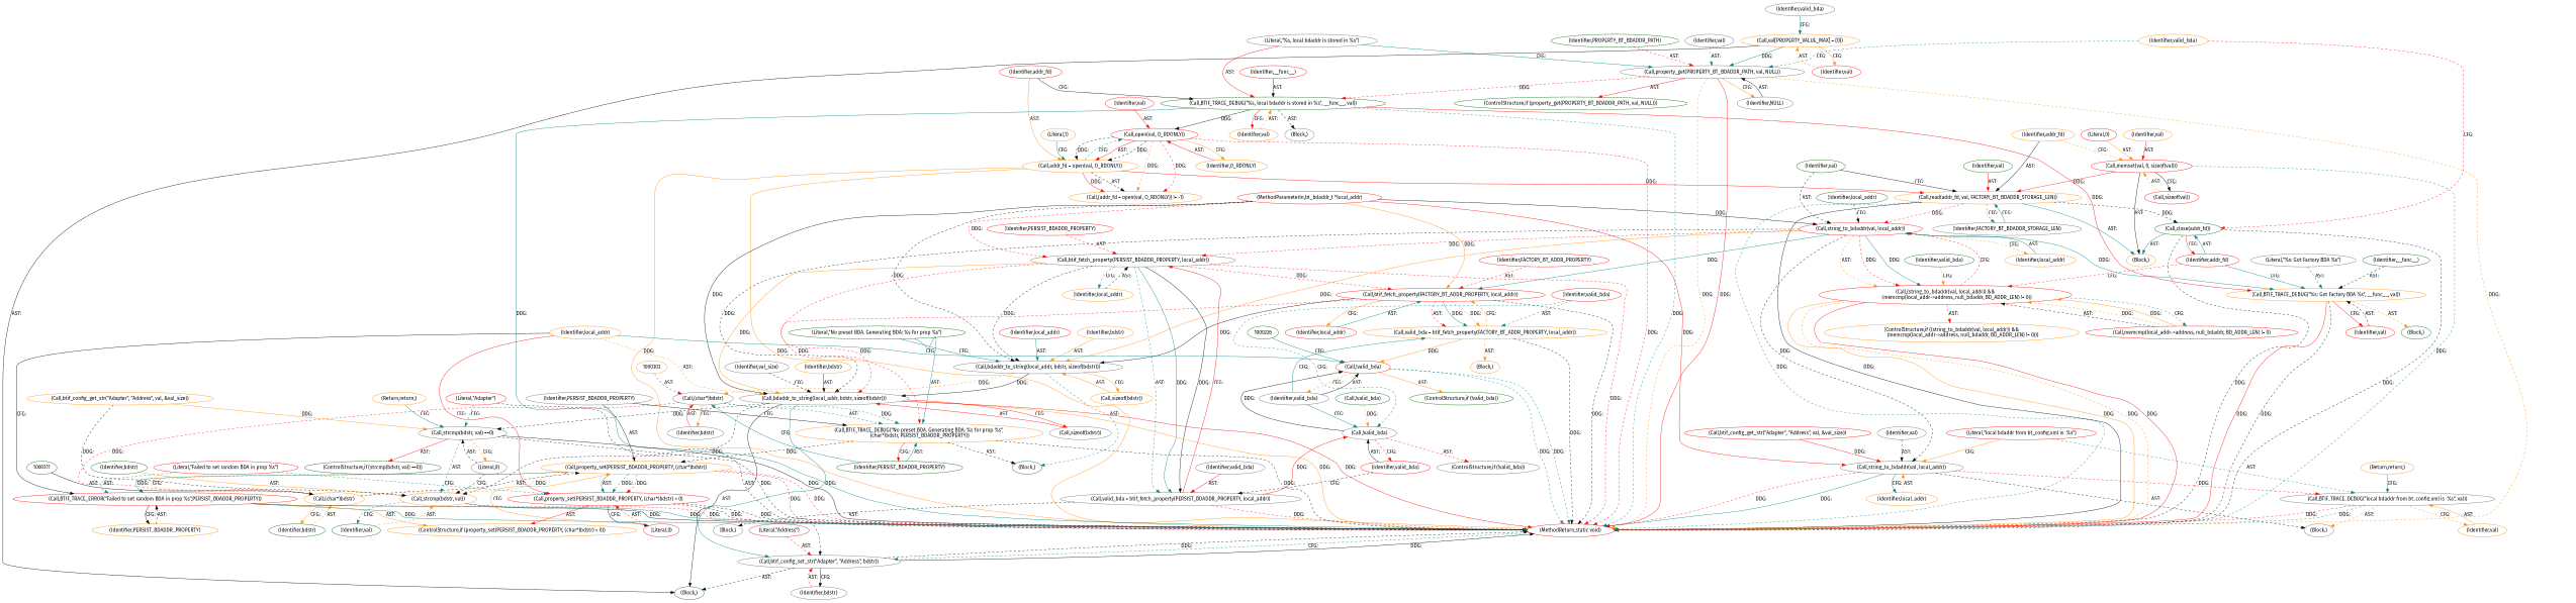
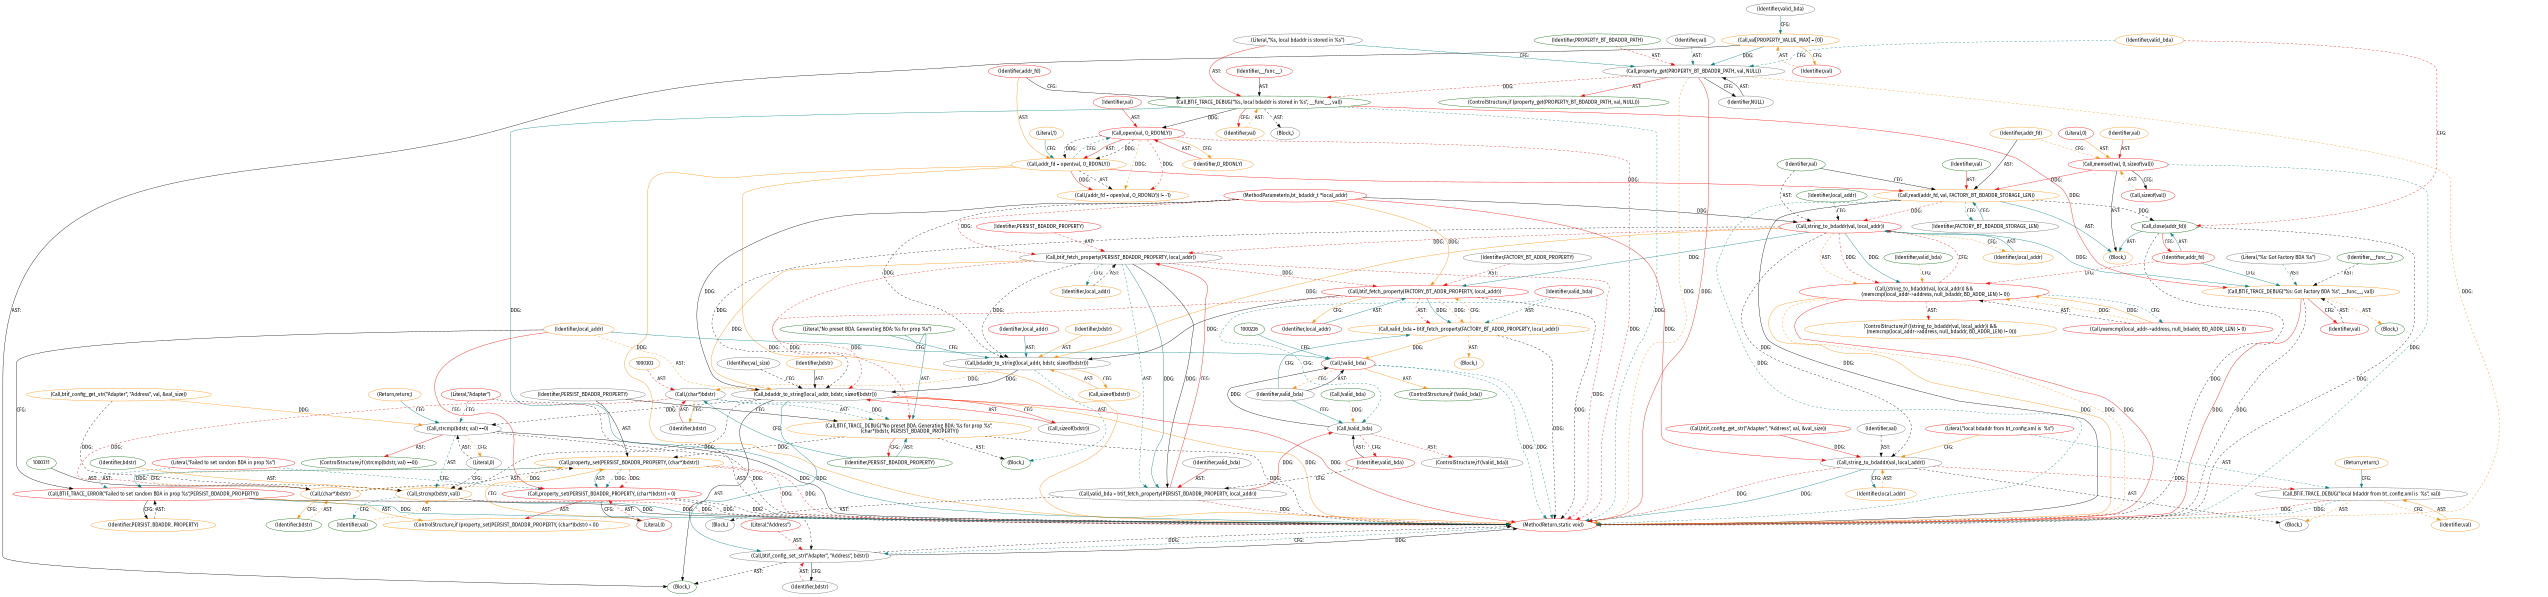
  digraph {
    fontname="Fira Sans"
    node [color=darkorange fontname="Fira Sans"]
    edge [color=black fontname="Fira Sans" style=dashed]
    n1 [label="(Call,read(addr_fd, val, FACTORY_BT_BDADDR_STORAGE_LEN))"]
    n2 [color=red label="(Call,string_to_bdaddr(val, local_addr))"]
    n3 [color=darkgreen label="(Call,close(addr_fd))"]
    n4 [color=gray40 label="(Identifier,FACTORY_BT_BDADDR_STORAGE_LEN)"]
    n5 [color=red label="(MethodReturn,static void)"]
    n6 [label="(Block,)"]
    n7 [label="(Call,BTIF_TRACE_DEBUG(\"%s: Got Factory BDA %s\", __func__, val))"]
    n8 [color=red label="(Call,(string_to_bdaddr(val, local_addr)) &&\n                 (memcmp(local_addr->address, null_bdaddr, BD_ADDR_LEN) != 0))"]
    n9 [color=gray40 label="(Call,string_to_bdaddr(val, local_addr))"]
    n10 [color=gray40 label="(Call,btif_fetch_property(PERSIST_BDADDR_PROPERTY, local_addr))"]
    n11 [color=red label="(Call,btif_fetch_property(FACTORY_BT_ADDR_PROPERTY, local_addr))"]
    n12 [color=gray40 label="(Call,bdaddr_to_string(local_addr, bdstr, sizeof(bdstr)))"]
    n13 [color=gray40 label="(Call,bdaddr_to_string(local_addr, bdstr, sizeof(bdstr)))"]
    n14 [label="(Identifier,local_addr)"]
    n15 [color=red label="(Identifier,addr_fd)"]
    n16 [color=gray40 label="(Call,btif_config_set_str(\"Adapter\", \"Address\", bdstr))"]
    n17 [label="(Call,addr_fd = open(val, O_RDONLY))"]
    n18 [color=red label="(Call,open(val, O_RDONLY))"]
    n19 [label="(Call,(addr_fd = open(val, O_RDONLY)) != -1)"]
    n20 [label="(Identifier,O_RDONLY)"]
    n21 [color=darkgreen label="(Call,BTIF_TRACE_DEBUG(\"%s, local bdaddr is stored in %s\", __func__, val))"]
    n22 [label="(Identifier,val)"]
    n23 [color=gray40 label="(Block,)"]
    n24 [color=red label="(Identifier,val)"]
    n25 [color=darkgreen label="(Block,)"]
    n26 [color=gray40 label="(Call,property_get(PROPERTY_BT_BDADDR_PATH, val, NULL))"]
    n27 [color=gray40 label="(Identifier,NULL)"]
    n28 [color=darkgreen label="(ControlStructure,if (property_get(PROPERTY_BT_BDADDR_PATH, val, NULL)))"]
    n29 [label="(Call,val[PROPERTY_VALUE_MAX] = {0})"]
    n30 [color=darkgreen label="(Block,)"]
    n31 [color=red label="(Identifier,val)"]
    n32 [color=red label="(Call,memset(val, 0, sizeof(val)))"]
    n33 [color=red label="(Call,sizeof(val))"]
    n34 [label="(ControlStructure,if ((string_to_bdaddr(val, local_addr)) &&\n                 (memcmp(local_addr->address, null_bdaddr, BD_ADDR_LEN) != 0)))"]
    n35 [color=red label="(Call,memcmp(local_addr->address, null_bdaddr, BD_ADDR_LEN) != 0)"]
    n36 [color=gray40 label="(Call,BTIF_TRACE_DEBUG(\"local bdaddr from bt_config.xml is  %s\", val))"]
    n37 [label="(Identifier,local_addr)"]
    n38 [color=gray40 label="(Block,)"]
    n39 [color=gray40 label="(Call,valid_bda = btif_fetch_property(PERSIST_BDADDR_PROPERTY, local_addr))"]
    n40 [label="(Call,BTIF_TRACE_DEBUG(\"No preset BDA. Generating BDA: %s for prop %s\",\n (char*)bdstr, PERSIST_BDADDR_PROPERTY))"]
    n41 [label="(Identifier,local_addr)"]
    n42 [label="(Call,valid_bda = btif_fetch_property(FACTORY_BT_ADDR_PROPERTY, local_addr))"]
    n43 [color=red label="(Identifier,local_addr)"]
    n44 [color=gray40 label="(Call,(char*)bdstr)"]
    n45 [label="(Call,sizeof(bdstr))"]
    n46 [color=darkgreen label="(Block,)"]
    n47 [color=gray40 label="(Call,strcmp(bdstr, val) ==0)"]
    n48 [label="(Call,strcmp(bdstr, val))"]
    n49 [color=gray40 label="(Call,sizeof(bdstr))"]
    n50 [label="(Identifier,val)"]
    n51 [color=gray40 label="(Call,!valid_bda)"]
    n52 [color=gray40 label="(Block,)"]
    n53 [label="(Call,property_set(PERSIST_BDADDR_PROPERTY, (char*)bdstr))"]
    n54 [color=darkgreen label="(Identifier,PERSIST_BDADDR_PROPERTY)"]
    n55 [color=red label="(Call,!valid_bda)"]
    n56 [color=red label="(Identifier,valid_bda)"]
    n57 [color=gray40 label="(ControlStructure,if (!valid_bda))"]
    n58 [color=darkgreen label="(ControlStructure,if (!valid_bda))"]
    n59 [color=gray40 label="(Identifier,valid_bda)"]
    n60 [label="(Block,)"]
    n61 [label="(Call,(char*)bdstr)"]
    n62 [color=gray40 label="(Identifier,bdstr)"]
    n63 [color=darkgreen label="(Identifier,bdstr)"]
    n64 [color=red label="(Call,property_set(PERSIST_BDADDR_PROPERTY, (char*)bdstr) < 0)"]
    n65 [color=red label="(Call,BTIF_TRACE_ERROR(\"Failed to set random BDA in prop %s\",PERSIST_BDADDR_PROPERTY))"]
    n66 [label="(ControlStructure,if (property_set(PERSIST_BDADDR_PROPERTY, (char*)bdstr) < 0))"]
    n67 [color=red label="(Literal,0)"]
    n68 [label="(Identifier,PERSIST_BDADDR_PROPERTY)"]
    n69 [color=darkgreen label="(ControlStructure,if (strcmp(bdstr, val) ==0))"]
    n70 [color=gray40 label="(Literal,0)"]
    n71 [color=darkgreen label="(Identifier,val)"]
    n72 [color=gray40 label="(Identifier,bdstr)"]
    n73 [color=gray40 label="(Literal,\"%s, local bdaddr is stored in %s\")"]
    n74 [color=red label="(Identifier,__func__)"]
    n75 [color=red label="(Call,btif_config_get_str(\"Adapter\", \"Address\", val, &val_size))"]
    n76 [color=darkgreen label="(Identifier,PROPERTY_BT_BDADDR_PATH)"]
    n77 [color=darkgreen label="(Literal,\"No preset BDA. Generating BDA: %s for prop %s\")"]
    n78 [color=red label="(Identifier,addr_fd)"]
    n79 [label="(Identifier,valid_bda)"]
    n80 [label="(Identifier,bdstr)"]
    n81 [color=red label="(MethodParameterIn,bt_bdaddr_t *local_addr)"]
    n82 [color=gray40 label="(Identifier,valid_bda)"]
    n83 [color=gray40 label="(Literal,\"%s: Got Factory BDA %s\")"]
    n84 [color=gray40 label="(Identifier,val_size)"]
    n85 [label="(Identifier,addr_fd)"]
    n86 [color=red label="(Literal,\"local bdaddr from bt_config.xml is  %s\")"]
-   n87 [color=red label="(Identifier,FACTORY_BT_ADDR_PROPERTY)"]
+   n87 [color=gray40 label="(Identifier,FACTORY_BT_ADDR_PROPERTY)"]
    n88 [label="(Literal,1)"]
    n89 [color=red label="(Literal,\"Address\")"]
    n90 [color=red label="(Literal,0)"]
    n91 [color=darkgreen label="(Identifier,val)"]
    n92 [color=red label="(Identifier,val)"]
    n93 [label="(Return,return;)"]
    n94 [color=gray40 label="(Identifier,PERSIST_BDADDR_PROPERTY)"]
    n95 [color=gray40 label="(Identifier,val)"]
    n96 [label="(Return,return;)"]
    n97 [color=red label="(Literal,\"Failed to set random BDA in prop %s\")"]
    n98 [color=red label="(Literal,\"Adapter\")"]
    n99 [color=darkgreen label="(Identifier,valid_bda)"]
    n100 [color=darkgreen label="(Identifier,val)"]
    n101 [color=darkgreen label="(Identifier,local_addr)"]
    n102 [label="(Identifier,val)"]
    n103 [label="(Identifier,bdstr)"]
    n104 [color=darkgreen label="(Identifier,bdstr)"]
    n105 [color=gray40 label="(Identifier,val)"]
    n106 [color=red label="(Identifier,local_addr)"]
    n107 [color=darkgreen label="(Identifier,__func__)"]
    n108 [label="(Call,btif_config_get_str(\"Adapter\", \"Address\", val, &val_size))"]
    n109 [color=red label="(Identifier,valid_bda)"]
    n110 [color=gray40 label="(Identifier,valid_bda)"]
    n111 [label="(Identifier,local_addr)"]
    n112 [color=red label="(Identifier,PERSIST_BDADDR_PROPERTY)"]
    n113 [color=darkgreen label="(Call,!valid_bda)"]
    1000226 [color=darkgreen]
    1000303
    1000311 [color=darkgreen]
    n1 -> n2 [color=red label="DDG: "]
    n1 -> n3 [label="DDG: "]
    n1 -> n4 [color=teal label="CFG: "]
    n1 -> n5 [color=teal label="DDG: "]
    n1 -> n5 [label="DDG: " style=solid]
    n1 -> n6 [color=teal label="AST: " style=solid]
    n2 -> n7 [color=teal label="DDG: " style=solid]
    n2 -> n8 [color=darkorange label="AST: "]
    n2 -> n8 [color=red label="DDG: "]
    n2 -> n8 [color=teal label="DDG: " style=solid]
    n2 -> n9 [label="DDG: "]
    n2 -> n10 [color=red label="DDG: "]
    n2 -> n11 [color=teal label="DDG: " style=solid]
    n2 -> n12 [color=darkorange label="DDG: " style=solid]
    n2 -> n13 [label="DDG: "]
    n2 -> n14 [color=darkorange label="CFG: "]
    n3 -> n5 [label="DDG: "]
    n3 -> n5 [label="DDG: "]
    n3 -> n6 [color=teal label="AST: " style=solid]
    n3 -> n15 [color=red label="CFG: " style=solid]
    n4 -> n1 [color=teal label="CFG: " style=solid]
    n5 -> n16 [color=teal label="CFG: "]
    n7 -> n5 [color=red label="DDG: " style=solid]
    n7 -> n5 [label="DDG: "]
    n7 -> n24 [color=red label="CFG: " style=solid]
    n7 -> n25 [color=darkorange label="AST: "]
    n8 -> n2 [color=red label="CFG: "]
    n8 -> n5 [color=darkorange label="DDG: " style=solid]
    n8 -> n5 [color=darkorange label="DDG: "]
    n8 -> n5 [color=red label="DDG: " style=solid]
    n8 -> n34 [color=red label="AST: "]
    n8 -> n35 [color=teal label="CFG: "]
    n9 -> n5 [color=red label="DDG: "]
    n9 -> n5 [color=teal label="DDG: " style=solid]
    n9 -> n36 [color=red label="DDG: "]
    n9 -> n37 [color=teal label="CFG: " style=solid]
    n9 -> n38 [label="AST: "]
    n10 -> n5 [color=red label="DDG: "]
    n10 -> n11 [color=red label="DDG: "]
    n10 -> n12 [label="DDG: "]
    n10 -> n13 [color=darkorange label="DDG: " style=solid]
    n10 -> n39 [color=teal label="AST: "]
    n10 -> n39 [color=teal label="DDG: " style=solid]
    n10 -> n39 [label="DDG: " style=solid]
    n10 -> n40 [color=red label="DDG: "]
    n10 -> n41 [color=teal label="CFG: "]
    n11 -> n5 [label="DDG: "]
    n11 -> n12 [label="DDG: " style=solid]
    n11 -> n13 [color=red label="DDG: "]
    n11 -> n42 [color=red label="AST: "]
    n11 -> n42 [color=teal label="DDG: " style=solid]
    n11 -> n42 [color=darkorange label="DDG: "]
    n11 -> n43 [color=darkorange label="CFG: " style=solid]
    n12 -> n13 [label="DDG: " style=solid]
    n12 -> n44 [color=darkorange label="DDG: "]
    n12 -> n45 [color=darkorange label="CFG: " style=solid]
    n12 -> n46 [color=teal label="AST: "]
    n13 -> n5 [color=darkorange label="DDG: " style=solid]
    n13 -> n5 [color=red label="DDG: " style=solid]
    n13 -> n16 [color=teal label="DDG: " style=solid]
    n13 -> n30 [label="AST: " style=solid]
    n13 -> n47 [label="DDG: "]
    n13 -> n48 [label="DDG: "]
    n13 -> n49 [color=red label="CFG: " style=solid]
    n14 -> n2 [color=teal label="AST: " style=solid]
    n15 -> n3 [color=teal label="AST: " style=solid]
    n15 -> n7 [color=teal label="CFG: " style=solid]
    n15 -> n8 [color=red label="CFG: "]
    n16 -> n5 [label="DDG: " style=solid]
    n16 -> n5 [label="DDG: "]
    n16 -> n30 [label="AST: "]
    n16 -> n72 [label="CFG: " style=solid]
    n17 -> n1 [color=red label="DDG: " style=solid]
    n17 -> n5 [color=darkorange label="DDG: " style=solid]
    n17 -> n5 [color=darkorange label="DDG: " style=solid]
    n17 -> n18 [color=teal label="CFG: "]
    n17 -> n19 [label="AST: "]
    n17 -> n19 [color=red label="DDG: " style=solid]
    n18 -> n5 [color=red label="DDG: "]
    n18 -> n17 [color=red label="AST: " style=solid]
    n18 -> n17 [label="DDG: "]
    n18 -> n17 [label="DDG: "]
    n18 -> n19 [color=darkorange label="DDG: "]
    n18 -> n19 [color=red label="DDG: "]
    n18 -> n20 [color=darkorange label="CFG: " style=solid]
    n20 -> n18 [color=red label="AST: " style=solid]
    n21 -> n5 [color=teal label="DDG: "]
    n21 -> n5 [color=teal label="DDG: " style=solid]
    n21 -> n7 [color=red label="DDG: " style=solid]
    n21 -> n18 [label="DDG: " style=solid]
    n21 -> n22 [color=red label="CFG: " style=solid]
    n21 -> n23 [label="AST: "]
    n22 -> n21 [color=darkorange label="AST: "]
    n24 -> n7 [label="AST: "]
    n26 -> n5 [color=darkorange label="DDG: "]
    n26 -> n5 [color=red label="DDG: " style=solid]
    n26 -> n5 [color=darkorange label="DDG: "]
    n26 -> n21 [color=red label="DDG: "]
-   n26 -> n27 [color=darkorange label="CFG: " style=solid]
+   n26 -> n27 [label="CFG: " style=solid]
    n26 -> n28 [color=red label="AST: " style=solid]
    n27 -> n26 [label="AST: " style=solid]
    n29 -> n26 [color=teal label="DDG: " style=solid]
    n29 -> n30 [label="AST: " style=solid]
    n29 -> n31 [color=darkorange label="CFG: " style=solid]
    n31 -> n29 [color=darkorange label="AST: "]
    n32 -> n1 [color=red label="DDG: " style=solid]
    n32 -> n5 [color=teal label="DDG: "]
    n32 -> n6 [label="AST: " style=solid]
    n32 -> n33 [label="CFG: " style=solid]
    n33 -> n32 [color=darkorange label="AST: "]
    n35 -> n8 [label="AST: "]
    n35 -> n8 [color=darkorange label="DDG: "]
    n35 -> n8 [color=darkorange label="DDG: " style=solid]
    n36 -> n5 [color=red label="DDG: "]
    n36 -> n5 [color=teal label="DDG: "]
    n36 -> n38 [color=darkorange label="AST: "]
    n36 -> n50 [color=darkorange label="CFG: "]
    n37 -> n9 [color=darkorange label="AST: "]
    n39 -> n5 [color=red label="DDG: "]
    n39 -> n10 [color=red label="CFG: " style=solid]
    n39 -> n51 [color=red label="DDG: " style=solid]
    n39 -> n52 [label="AST: "]
    n40 -> n5 [label="DDG: "]
    n40 -> n46 [label="AST: "]
    n40 -> n53 [label="DDG: "]
    n40 -> n54 [color=red label="CFG: " style=solid]
    n41 -> n10 [label="AST: "]
    n42 -> n5 [label="DDG: "]
    n42 -> n11 [color=darkorange label="CFG: "]
    n42 -> n55 [color=darkorange label="DDG: " style=solid]
    n42 -> n60 [color=darkorange label="AST: "]
    n43 -> n11 [color=teal label="AST: " style=solid]
    n44 -> n40 [color=teal label="AST: "]
    n44 -> n40 [color=teal label="DDG: "]
    n44 -> n61 [color=red label="DDG: "]
    n44 -> n62 [color=darkorange label="CFG: " style=solid]
    n45 -> n12 [color=darkorange label="AST: " style=solid]
    n47 -> n5 [label="DDG: "]
    n47 -> n5 [label="DDG: " style=solid]
    n47 -> n48 [color=teal label="AST: "]
    n47 -> n69 [color=red label="AST: " style=solid]
    n47 -> n70 [color=darkorange label="CFG: "]
    n48 -> n5 [color=teal label="DDG: " style=solid]
    n48 -> n5 [color=red label="DDG: "]
    n48 -> n71 [color=teal label="CFG: "]
    n49 -> n13 [color=red label="AST: " style=solid]
    n50 -> n36 [color=darkorange label="AST: " style=solid]
    n51 -> n55 [label="DDG: " style=solid]
    n51 -> n56 [color=red label="CFG: "]
    n51 -> n57 [color=red label="AST: "]
    n53 -> n5 [color=red label="DDG: "]
    n53 -> n5 [color=red label="DDG: "]
    n53 -> n61 [color=darkorange label="CFG: "]
    n53 -> n64 [color=teal label="AST: " style=solid]
    n53 -> n64 [color=teal label="DDG: "]
    n53 -> n64 [color=red label="DDG: "]
    n53 -> n65 [color=teal label="DDG: " style=solid]
    n54 -> n40 [color=teal label="AST: " style=solid]
    n54 -> n44 [color=teal label="CFG: " style=solid]
    n55 -> n5 [color=teal label="DDG: "]
    n55 -> n5 [color=teal label="DDG: "]
    n55 -> n58 [color=darkorange label="AST: " style=solid]
    n55 -> n59 [color=darkorange label="CFG: "]
    n56 -> n39 [label="CFG: "]
    n56 -> n51 [label="AST: " style=solid]
    n59 -> n42 [color=teal label="CFG: " style=solid]
    n59 -> n51 [color=teal label="CFG: " style=solid]
    n59 -> n55 [label="AST: " style=solid]
    n61 -> n53 [label="AST: "]
    n61 -> n53 [color=darkorange label="DDG: "]
    n61 -> n63 [color=darkorange label="CFG: " style=solid]
    n62 -> n44 [color=red label="AST: " style=solid]
    n63 -> n61 [color=darkorange label="AST: "]
    n64 -> n5 [label="DDG: "]
    n64 -> n5 [label="DDG: "]
    n64 -> n66 [color=red label="AST: " style=solid]
    n64 -> n67 [label="CFG: " style=solid]
    n65 -> n5 [label="DDG: " style=solid]
    n65 -> n5 [color=teal label="DDG: " style=solid]
    n65 -> n66 [color=darkorange label="AST: " style=solid]
    n65 -> n68 [label="CFG: " style=solid]
    n67 -> n53 [color=darkorange label="CFG: " style=solid]
    n67 -> n64 [color=red label="AST: "]
    n68 -> n65 [label="AST: "]
    n70 -> n47 [label="AST: "]
    n70 -> n48 [label="CFG: "]
    n71 -> n48 [color=darkorange label="AST: "]
    n72 -> n16 [color=red label="AST: "]
    n73 -> n21 [color=red label="AST: " style=solid]
    n73 -> n26 [color=teal label="CFG: " style=solid]
    n74 -> n21 [label="AST: " style=solid]
    n75 -> n9 [color=red label="DDG: " style=solid]
    n76 -> n26 [color=red label="AST: "]
    n77 -> n12 [color=teal label="CFG: " style=solid]
    n77 -> n40 [color=teal label="AST: " style=solid]
    n78 -> n17 [color=darkorange label="AST: " style=solid]
    n78 -> n21 [label="CFG: " style=solid]
    n79 -> n3 [color=red label="CFG: "]
    n79 -> n26 [color=teal label="CFG: "]
    n80 -> n12 [color=darkorange label="AST: " style=solid]
    n81 -> n2 [label="DDG: " style=solid]
    n81 -> n9 [color=red label="DDG: " style=solid]
    n81 -> n10 [color=red label="DDG: "]
    n81 -> n11 [color=darkorange label="DDG: " style=solid]
    n81 -> n12 [label="DDG: "]
    n81 -> n13 [label="DDG: " style=solid]
    n82 -> n29 [color=teal label="CFG: " style=solid]
    n83 -> n7 [color=teal label="AST: "]
    n84 -> n13 [label="CFG: "]
    n85 -> n1 [label="AST: " style=solid]
    n85 -> n32 [color=darkorange label="CFG: "]
    n86 -> n9 [color=darkorange label="CFG: " style=solid]
    n86 -> n36 [color=teal label="AST: "]
    n87 -> n11 [color=red label="AST: "]
    n88 -> n17 [color=teal label="CFG: " style=solid]
    n89 -> n16 [color=red label="AST: "]
    n90 -> n32 [color=darkorange label="AST: " style=solid]
    n91 -> n1 [color=red label="AST: " style=solid]
    n92 -> n18 [color=red label="AST: " style=solid]
    n93 -> n36 [color=teal label="CFG: " style=solid]
    n94 -> n40 [label="CFG: " style=solid]
    n94 -> n53 [label="AST: " style=solid]
    n95 -> n9 [label="AST: "]
    n96 -> n47 [color=teal label="CFG: " style=solid]
    n97 -> n64 [color=teal label="CFG: "]
    n97 -> n65 [color=teal label="AST: "]
    n98 -> n16 [label="AST: "]
    n98 -> n47 [color=teal label="CFG: "]
    n99 -> n8 [color=darkorange label="CFG: "]
    n100 -> n1 [label="CFG: " style=solid]
    n100 -> n2 [label="AST: "]
    n101 -> n2 [label="CFG: "]
    n102 -> n32 [color=red label="AST: " style=solid]
    n103 -> n13 [label="AST: " style=solid]
    n104 -> n48 [color=darkorange label="AST: " style=solid]
    n105 -> n26 [color=teal label="AST: "]
    n106 -> n12 [color=teal label="AST: " style=solid]
    n107 -> n7 [label="AST: "]
    n108 -> n47 [color=darkorange label="DDG: " style=solid]
    n108 -> n48 [label="DDG: "]
    n109 -> n42 [color=teal label="AST: "]
    n109 -> n51 [color=teal label="CFG: "]
    n110 -> n39 [color=red label="AST: " style=solid]
    n111 -> n13 [color=darkorange label="AST: "]
    n111 -> n55 [color=teal label="CFG: " style=solid]
    n111 -> n64 [color=red label="CFG: " style=solid]
    n111 -> n65 [label="CFG: " style=solid]
    n112 -> n10 [color=red label="AST: "]
    n113 -> n51 [color=darkorange label="DDG: "]
    1000226 -> n55 [color=teal label="CFG: " style=solid]
    1000303 -> n44 [color=red label="AST: "]
    1000311 -> n61 [label="AST: " style=solid]
  }
